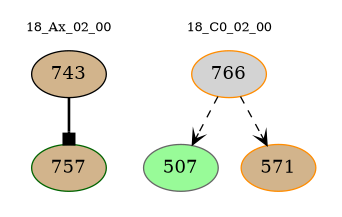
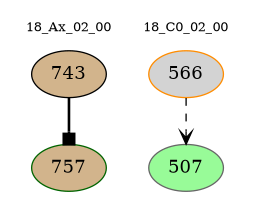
  digraph {
    node [color=darkorange fillcolor=tan style=filled]
    edge [arrowhead=vee color=black style=dashed]
    n1 [color=black label=743]
    n2 [color=darkgreen label=757]
-   n3 [fillcolor=lightgrey label=766]
+   n3 [fillcolor=lightgrey label=566]
    n4 [color=gray40 fillcolor=palegreen label=507]
-   n5 [label=571]
    subgraph cluster_1 {
      color=white
      fontsize=10
      label="18_Ax_02_00"
      n1
      n2
    }
    subgraph cluster_2 {
      color=white
      fontsize=10
      label="18_C0_02_00"
      n3
      n4
-     n5
    }
    n1 -> n2 [arrowhead=box style=bold]
    n3 -> n4
-   n3 -> n5
  }
